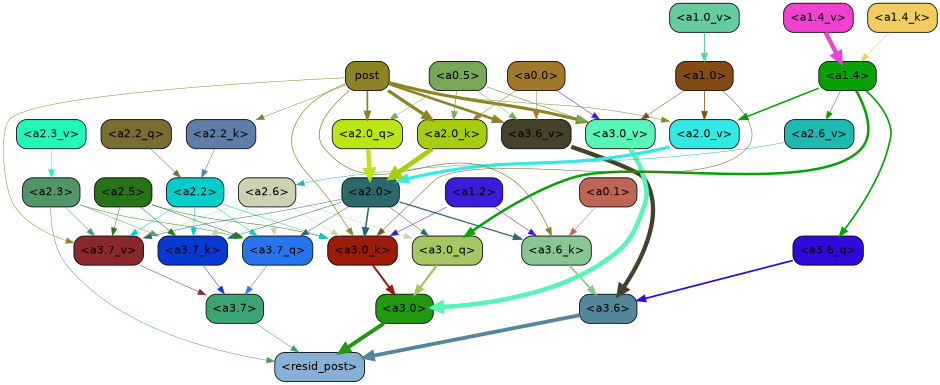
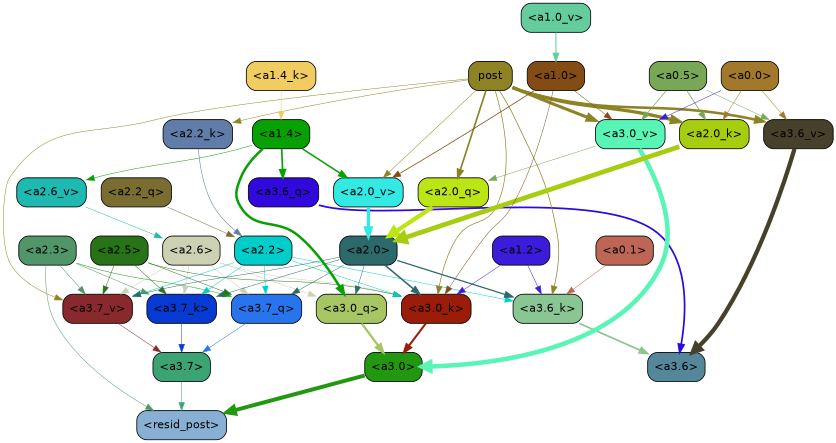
  strict digraph {
    splines=true
    node [color=black fontname=Helvetica shape=box style="filled, rounded"]
    edge [color="#8d8325" penwidth=0.6]
    "<a3.7>" [fillcolor="#3ca473"]
    "<resid_post>" [fillcolor="#88b0d4"]
    "<a3.6>" [fillcolor="#54879a"]
    "<a3.0>" [fillcolor="#229710"]
    "<a2.3>" [fillcolor="#519669"]
    "<a3.7_q>" [fillcolor="#2774ec"]
    "<a3.7_k>" [fillcolor="#063ad2"]
    "<a3.7_v>" [fillcolor="#89292e"]
    "<a3.6_q>" [fillcolor="#3109dc"]
    "<a3.0_q>" [fillcolor="#a6c664"]
    "<a3.6_k>" [fillcolor="#8ac694"]
    "<a3.0_k>" [fillcolor="#9b1c09"]
    "<a3.6_v>" [fillcolor="#45412a"]
    "<a3.0_v>" [fillcolor="#59f5b6"]
    "<a2.6>" [fillcolor="#cbd1b2"]
    "<a2.5>" [fillcolor="#287318"]
    "<a2.2>" [fillcolor="#01cecb"]
    "<a2.0>" [fillcolor="#2c696b"]
    "<a1.4>" [fillcolor="#07a104"]
    "<a2.6_v>" [fillcolor="#1eb9b0"]
    "<a2.0_v>" [fillcolor="#33e9e4"]
    "<a1.2>" [fillcolor="#3b1cda"]
    "<a0.1>" [fillcolor="#be6656"]
    n24 [fillcolor="#8d8325" label=post]
    "<a2.0_q>" [fillcolor="#bbe514"]
    "<a2.2_k>" [fillcolor="#607ca8"]
    "<a2.0_k>" [fillcolor="#a7cd11"]
    "<a1.0>" [fillcolor="#834c15"]
    "<a0.5>" [fillcolor="#78a755"]
    "<a0.0>" [fillcolor="#a2792b"]
    "<a2.2_q>" [fillcolor="#796d32"]
-   "<a2.3_v>" [fillcolor="#23f7ba"]
    "<a1.4_k>" [fillcolor="#f1cc60"]
-   "<a1.4_v>" [fillcolor="#f042d2"]
    "<a1.0_v>" [fillcolor="#65cc9d"]
    "<a3.7>" -> "<resid_post>" [color="#3ca473"]
-   "<a3.6>" -> "<resid_post>" [color="#54879a" penwidth=4.751592040061951]
    "<a3.0>" -> "<resid_post>" [color="#229710" penwidth=4.904066681861877]
    "<a2.3>" -> "<resid_post>" [color="#519669"]
    "<a2.3>" -> "<a3.7_q>" [color="#07a104"]
    "<a2.3>" -> "<a3.7_k>" [color="#519669" penwidth=0.6069068089127541]
    "<a2.3>" -> "<a3.7_v>" [color="#519669"]
    "<a3.7_q>" -> "<a3.7>" [color="#2774ec"]
    "<a3.7_k>" -> "<a3.7>" [color="#063ad2"]
    "<a3.7_v>" -> "<a3.7>" [color="#89292e"]
    "<a3.6_q>" -> "<a3.6>" [color="#3109dc" penwidth=2.160832464694977]
    "<a3.0_q>" -> "<a3.0>" [color="#a6c664" penwidth=2.870753765106201]
    "<a3.6_k>" -> "<a3.6>" [color="#8ac694" penwidth=2.13908451795578]
    "<a3.0_k>" -> "<a3.0>" [color="#9b1c09" penwidth=2.520303964614868]
    "<a3.6_v>" -> "<a3.6>" [color="#45412a" penwidth=5.297133803367615]
    "<a3.0_v>" -> "<a3.0>" [color="#59f5b6" penwidth=5.680712580680847]
    "<a2.6>" -> "<a3.7_q>" [color="#cbd1b2"]
    "<a2.6>" -> "<a3.7_k>" [color="#cbd1b2"]
    "<a2.6>" -> "<a3.7_v>" [color="#cbd1b2"]
    "<a2.6>" -> "<a3.0_q>" [color="#cbd1b2"]
    "<a2.6>" -> "<a3.0_k>" [color="#cbd1b2"]
    "<a2.5>" -> "<a3.7_q>" [color="#287318"]
    "<a2.5>" -> "<a3.7_k>" [color="#287318"]
    "<a2.5>" -> "<a3.7_v>" [color="#287318"]
    "<a2.5>" -> "<a3.0_k>" [color="#287318"]
    "<a2.2>" -> "<a3.7_q>" [color="#01cecb"]
    "<a2.2>" -> "<a3.7_k>" [color="#01cecb"]
    "<a2.2>" -> "<a3.7_v>" [color="#01cecb"]
+   "<a2.2>" -> "<a3.6_k>" [color="#01cecb"]
    "<a2.2>" -> "<a3.0_k>" [color="#01cecb"]
    "<a2.0>" -> "<a3.7_q>" [color="#2c696b"]
    "<a2.0>" -> "<a3.7_k>" [color="#2c696b"]
    "<a2.0>" -> "<a3.7_v>" [color="#2c696b"]
    "<a2.0>" -> "<a3.0_q>" [color="#2c696b"]
    "<a2.0>" -> "<a3.6_k>" [color="#2c696b" penwidth=1.564806342124939]
    "<a2.0>" -> "<a3.0_k>" [color="#2c696b" penwidth=1.9353990852832794]
    "<a1.4>" -> "<a3.6_q>" [color="#07a104" penwidth=2.0727532356977463]
    "<a1.4>" -> "<a3.0_q>" [color="#07a104" penwidth=3.1279823780059814]
    "<a1.4>" -> "<a2.6_v>" [color="#07a104"]
    "<a1.4>" -> "<a2.0_v>" [color="#07a104" penwidth=1.9170897603034973]
    "<a2.6_v>" -> "<a2.6>" [color="#1eb9b0"]
    "<a2.0_v>" -> "<a2.0>" [color="#33e9e4" penwidth=3.9621697664260864]
    "<a1.2>" -> "<a3.6_k>" [color="#3b1cda"]
    "<a1.2>" -> "<a3.0_k>" [color="#3b1cda"]
    "<a0.1>" -> "<a3.6_k>" [color="#be6656"]
    n24 -> "<a3.7_v>"
    n24 -> "<a3.6_k>" [penwidth=0.8915999233722687]
    n24 -> "<a3.0_k>" [penwidth=0.832088902592659]
    n24 -> "<a3.6_v>" [penwidth=3.1840110421180725]
    n24 -> "<a3.0_v>" [penwidth=3.8132747188210487]
    n24 -> "<a2.0_v>"
    n24 -> "<a2.0_q>" [penwidth=2.084651827812195]
    n24 -> "<a2.2_k>"
    n24 -> "<a2.0_k>" [penwidth=4.084526404738426]
    "<a2.0_q>" -> "<a2.0>" [color="#bbe514" penwidth=5.29856276512146]
    "<a2.2_k>" -> "<a2.2>" [color="#607ca8" penwidth=0.6722683310508728]
    "<a2.0_k>" -> "<a2.0>" [color="#a7cd11" penwidth=5.859246134757996]
    "<a1.0>" -> "<a3.0_k>" [color="#834c15"]
    "<a1.0>" -> "<a3.0_v>" [color="#834c15"]
    "<a1.0>" -> "<a2.0_v>" [color="#834c15" penwidth=0.9450988052412868]
    "<a0.5>" -> "<a3.6_v>" [color="#78a755"]
    "<a0.5>" -> "<a3.0_v>" [color="#78a755" penwidth=0.8331108838319778]
-   "<a0.5>" -> "<a2.0_q>" [color="#78a755"]
+   "<a3.0_v>" -> "<a2.0_q>" [color="#78a755"]
    "<a0.5>" -> "<a2.0_k>" [color="#78a755" penwidth=0.9412797391414642]
    "<a0.0>" -> "<a3.6_v>" [color="#a2792b"]
    "<a0.0>" -> "<a3.0_v>" [color="#3b1cda"]
    "<a0.0>" -> "<a2.0_k>" [color="#a2792b"]
    "<a2.2_q>" -> "<a2.2>" [color="#796d32"]
-   "<a2.3_v>" -> "<a2.3>" [color="#23f7ba"]
    "<a1.4_k>" -> "<a1.4>" [color="#f1cc60"]
-   "<a1.4_v>" -> "<a1.4>" [color="#f042d2" penwidth=5.280138969421387]
    "<a1.0_v>" -> "<a1.0>" [color="#65cc9d" penwidth=1.318962275981903]
  }
